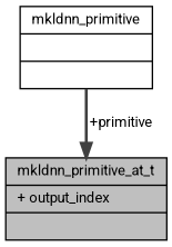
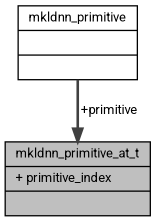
  digraph {
    fontname=Roboto
    node [color=black fontname=Roboto fontsize=10 shape=record style=filled]
-   n1 [fillcolor=grey75 fontcolor=black height=0.2 label="{mkldnn_primitive_at_t\n|+ output_index\l|}" width=0.4]
+   n1 [fillcolor=grey75 fontcolor=black height=0.2 label="{mkldnn_primitive_at_t\n|+ primitive_index\l|}" width=0.4]
    n2 [fillcolor=white height=0.2 label="{mkldnn_primitive\n||}" width=0.4]
    n2 -> n1 [arrowhead=normal color=grey25 fontname=Roboto fontsize=10 label=" +primitive" labelfontname=Helvetica labelfontsize=10 style=bold]
  }
